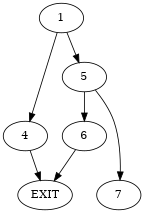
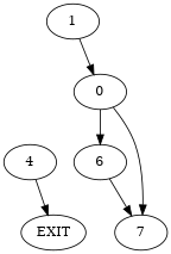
  digraph {
    1
    4
-   5
+   5 [label=0]
    n4 [label=EXIT]
    6
    7
-   1 -> 4
    1 -> 5
    4 -> n4
    5 -> 6
    5 -> 7
-   6 -> n4
+   6 -> 7
  }
